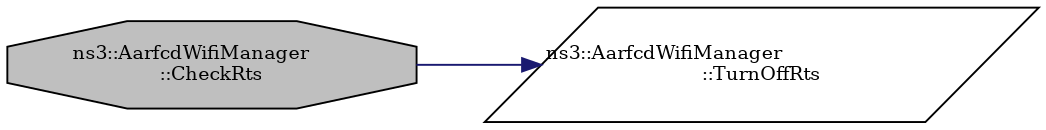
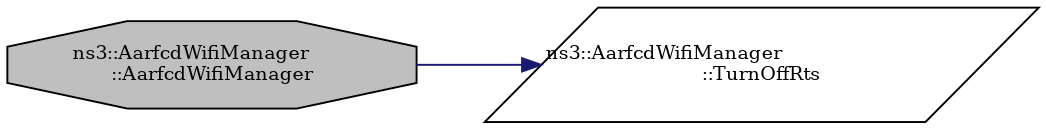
  digraph {
    rankdir=LR
    fontname="DejaVu Serif"
    node [color=black fontname="DejaVu Serif" fontsize=10 style=filled]
-   n1 [fillcolor=grey75 fontcolor=black height=0.2 label="ns3::AarfcdWifiManager\l::CheckRts" shape=octagon width=0.4]
+   n1 [fillcolor=grey75 fontcolor=black height=0.2 label="ns3::AarfcdWifiManager\l::AarfcdWifiManager" shape=octagon width=0.4]
    n2 [fillcolor=white height=0.2 label="ns3::AarfcdWifiManager\l::TurnOffRts" shape=parallelogram width=0.4]
    n1 -> n2 [color=midnightblue fontname="DejaVu Serif" fontsize=10 labelfontname=Helvetica labelfontsize=10 style=solid]
  }
